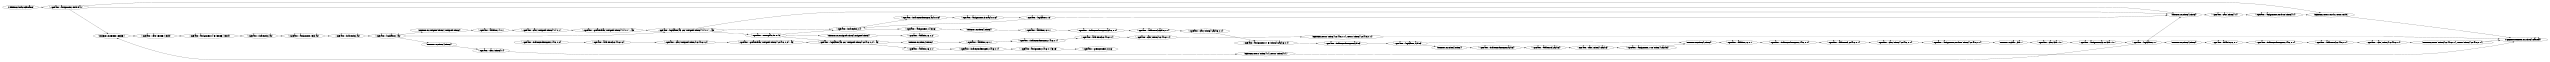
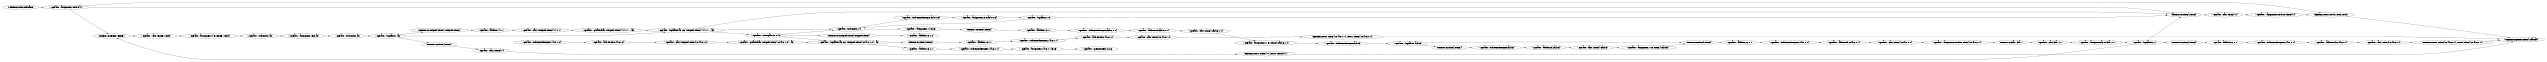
  digraph {
    rankdir=LR
    n1 [label="(<operator>.assignment,result = a1)"]
    n2 [label="(UNKNOWN,_BYTE *,_BYTE *)"]
    n3 [label="(UNKNOWN,__int64,__int64)"]
    n4 [label="(RETURN,return result;,return result;)"]
    n5 [label="(<operator>.cast,(_BYTE *)result)"]
    n6 [label="(<operator>.cast,(__int64)v4)"]
-   n7 [label="(METHOD_UNKNOWN,__int64 __fastcall)"]
+   n7 [label="(METHOD_RETURN,__int64 __fastcall)"]
    n8 [label="(<operator>.assignment,v4 = (_BYTE *)result)"]
    n9 [label="(<operator>.indirection,*a2)"]
    n10 [label="(<operator>.assignment,v5 = *a2)"]
    n11 [label="(<operator>.indirection,*a2)"]
    n12 [label="(<operator>.logicalNot,!*a2)"]
    n13 [label="(UNKNOWN,__int64,__int64)"]
    n14 [label="(<operator>.logicalAnd,a3 && (unsigned __int64)(v4 + 1) > a3)"]
    n15 [label="(UNKNOWN,unsigned __int64,unsigned __int64)"]
    n16 [label="(<operator>.cast,(__int64)v4)"]
    n17 [label="(<operator>.notEquals,v5 != 46)"]
    n18 [label="(<operator>.indirection,*v4)"]
    n19 [label="(<operator>.addition,v4 + 1)"]
    n20 [label="(RETURN,return (__int64)v4;,return (__int64)v4;)"]
    n21 [label="(<operator>.logicalAnd,a3 && (unsigned __int64)&v4[v6 + 2] > a3)"]
    n22 [label="(UNKNOWN,unsigned __int64,unsigned __int64)"]
    n23 [label="(<operator>.indirectIndexAccess,a2[++v6])"]
    n24 [label="(<operator>.assignment,*v4 = v6)"]
    n25 [label="(<operator>.greaterThan,(unsigned __int64)(v4 + 1) > a3)"]
    n26 [label="(<operator>.cast,(unsigned __int64)(v4 + 1))"]
    n27 [label="(UNKNOWN,__int64,__int64)"]
    n28 [label="(<operator>.addition,v6 + 1)"]
    n29 [label="(<operator>.addition,v6 + 2)"]
    n30 [label="(<operator>.addition,v6 + 1)"]
    n31 [label="(<operator>.indirectIndexAccess,v4[v6 + 1])"]
    n32 [label="(<operator>.greaterThan,(unsigned __int64)&v4[v6 + 2] > a3)"]
    n33 [label="(<operator>.cast,(unsigned __int64)&v4[v6 + 2])"]
    n34 [label="(<operator>.addressOf,&v4[v6 + 2])"]
    n35 [label="(<operator>.indirectIndexAccess,v4[v6 + 2])"]
    n36 [label="(RETURN,return (__int64)&v4[v6 + 1];,return (__int64)&v4[v6 + 1];)"]
    n37 [label="(<operator>.cast,(__int64)&v4[v6 + 1])"]
    n38 [label="(<operator>.indirectIndexAccess,v4[v6 + 1])"]
    n39 [label="(<operator>.addressOf,&v4[v6 + 1])"]
    n40 [label="(<operator>.assignment,v4[v6 + 1] = v5)"]
    n41 [label="(<operator>.preIncrement,++v6)"]
    n42 [label="(<operator>.assignment,v5 = a2[++v6])"]
    n43 [label="(<operator>.logicalNot,!v5)"]
    n44 [label="(UNKNOWN,__int64,__int64)"]
    n45 [label="(<operator>.addition,v6 + 1)"]
    n46 [label="(<operator>.assignment,v7 = (__int64)&a2[v6 + 1])"]
    n47 [label="(<operator>.indirectIndexAccess,a2[v6])"]
    n48 [label="(<operator>.logicalNot,!a2[v6])"]
    n49 [label="(<operator>.cast,(__int64)&a2[v6 + 1])"]
    n50 [label="(<operator>.indirectIndexAccess,a2[v6 + 1])"]
    n51 [label="(<operator>.addressOf,&a2[v6 + 1])"]
    n52 [label="(UNKNOWN,__int64,__int64)"]
    n53 [label="(UNKNOWN,__int64,__int64)"]
    n54 [label="(<operator>.indirectIndexAccess,a2[v6])"]
    n55 [label="(<operator>.addition,v6 + 1)"]
    n56 [label="(<operator>.assignment,v7 = (__int64)&a2[v6])"]
    n57 [label="(<operator>.cast,(__int64)&a2[v6])"]
    n58 [label="(<operator>.addressOf,&a2[v6])"]
    n59 [label="(<operator>.assignment,result = (__int64)&v4[v6 + 1])"]
    n60 [label="(UNKNOWN,char *,char *)"]
    n61 [label="(<operator>.cast,(char *)v7)"]
    n62 [label="(<operator>.cast,(__int64)&v4[v6 + 1])"]
    n63 [label="(<operator>.indirectIndexAccess,v4[v6 + 1])"]
    n64 [label="(<operator>.addressOf,&v4[v6 + 1])"]
    n65 [label="(<operator>.assignment,a2 = (char *)v7)"]
    n66 [label="(<operator>.logicalNot,!v7)"]
    n67 [label="(UNKNOWN,__int64,__int64)"]
    n68 [label="(<operator>.addition,v6 + 1)"]
    n69 [label="(RETURN,return (__int64)&v4[v6 + 1];,return (__int64)&v4[v6 + 1];)"]
    n70 [label="(<operator>.cast,(__int64)&v4[v6 + 1])"]
    n71 [label="(<operator>.indirectIndexAccess,v4[v6 + 1])"]
    n72 [label="(<operator>.addressOf,&v4[v6 + 1])"]
    n73 [label="(<operator>.assignment,result = (__int64)v4)"]
    n74 [label="(METHOD,do_rfc1035_name)"]
    n1 -> n2
    n1 -> n3
    n1 -> n4
    n2 -> n5
    n3 -> n6
    n4 -> n7
    n5 -> n8
    n6 -> n73
    n8 -> n9
    n9 -> n10
    n10 -> n11
    n11 -> n12
    n12 -> n13
    n12 -> n14
    n12 -> n15
    n13 -> n16
    n14 -> n3
    n14 -> n17
    n14 -> n18
    n15 -> n19
    n16 -> n20
    n17 -> n18
    n17 -> n21
    n17 -> n22
    n18 -> n23
    n18 -> n24
    n19 -> n26
    n20 -> n7
    n21 -> n27
    n21 -> n28
    n22 -> n29
    n23 -> n42
    n24 -> n44
    n25 -> n14
    n26 -> n25
    n27 -> n30
    n28 -> n31
    n30 -> n38
    n31 -> n40
    n32 -> n21
    n33 -> n32
    n34 -> n33
    n35 -> n34
    n36 -> n7
    n37 -> n36
    n38 -> n39
    n39 -> n37
    n40 -> n41
    n42 -> n43
    n43 -> n3
    n43 -> n18
    n44 -> n45
    n45 -> n50
    n46 -> n47
    n47 -> n48
    n48 -> n52
    n48 -> n53
    n49 -> n46
    n50 -> n51
    n51 -> n49
    n52 -> n54
    n53 -> n55
    n54 -> n58
    n55 -> n63
    n56 -> n53
    n57 -> n56
    n58 -> n57
    n59 -> n60
    n60 -> n61
    n61 -> n65
    n62 -> n59
    n63 -> n64
    n64 -> n62
    n65 -> n66
    n66 -> n2
    n66 -> n3
    n66 -> n67
    n67 -> n68
    n68 -> n71
    n69 -> n7
    n70 -> n69
    n71 -> n72
    n72 -> n70
    n73 -> n4
    n74 -> n1
  }
